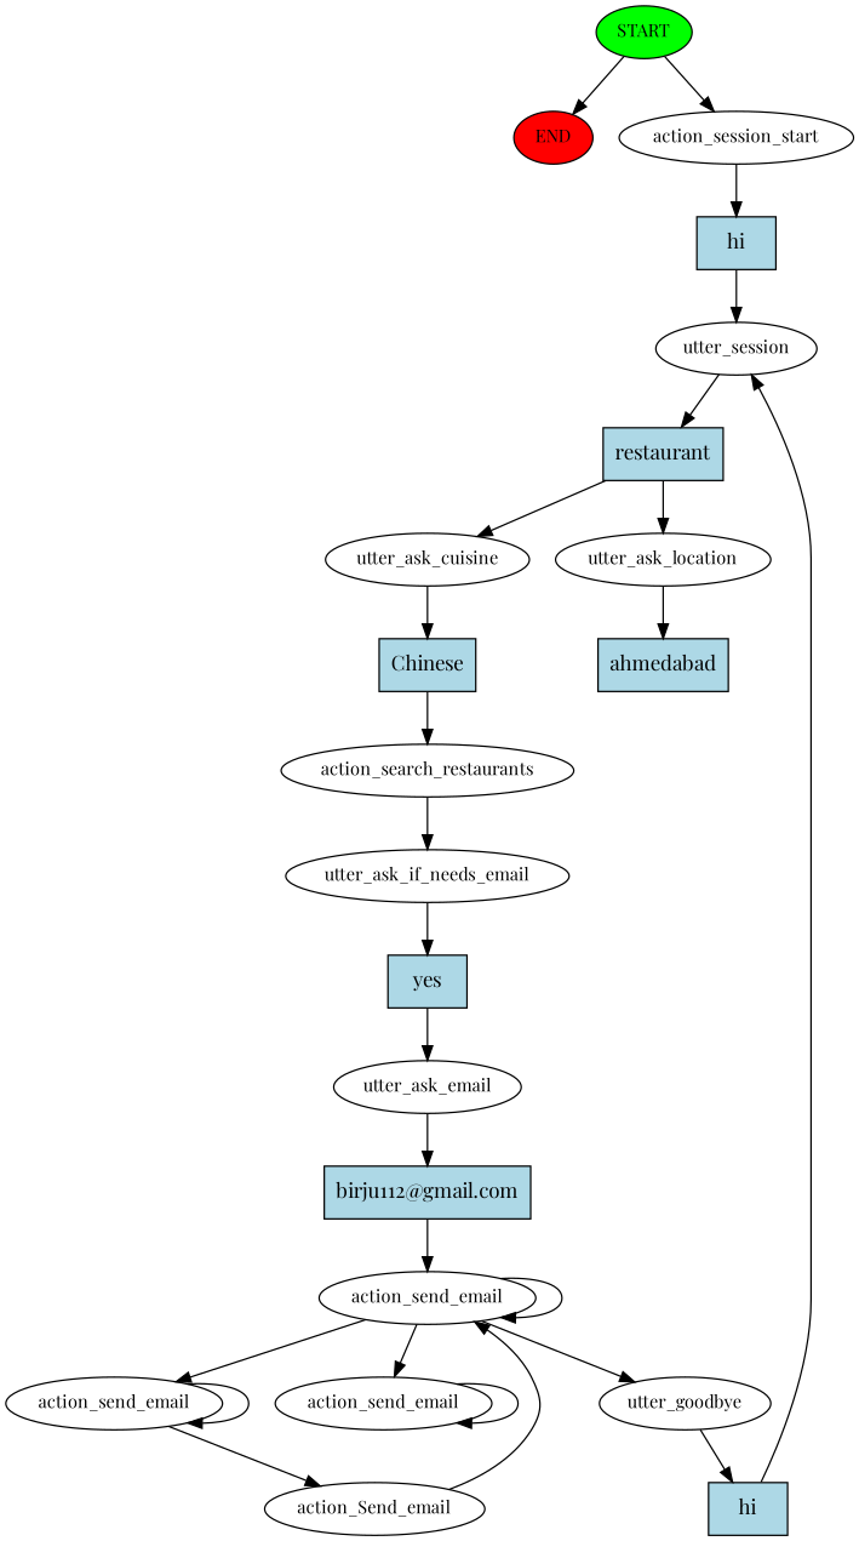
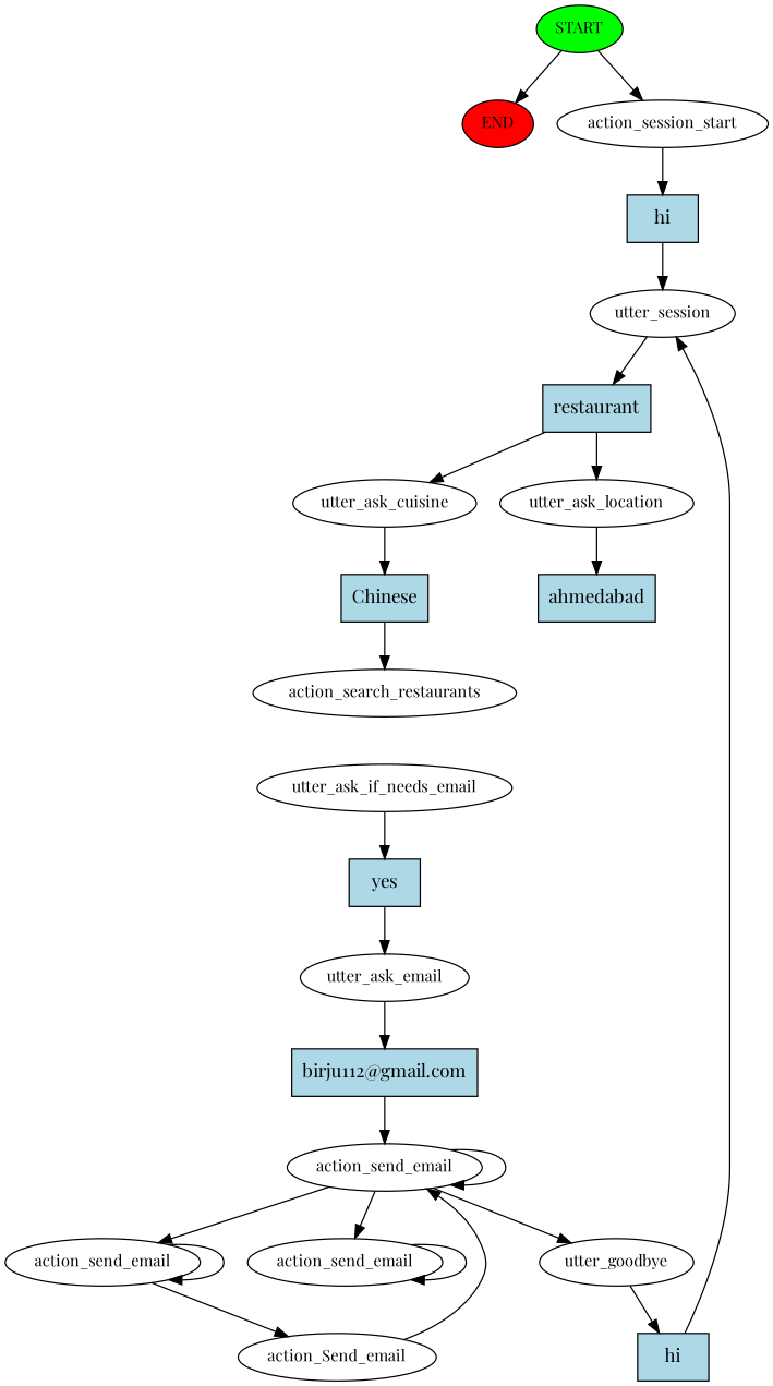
  digraph {
    fontname="Playfair Display"
    node [fontname="Playfair Display" fontsize=12]
    edge [fontname="Playfair Display"]
    n1 [fillcolor=green label=START style=filled]
    n2 [fillcolor=red label=END style=filled]
    n3 [label=action_session_start]
    n4 [fillcolor=lightblue label=hi shape=rect style=filled fontsize=""]
    n5 [label=utter_session]
    n6 [fillcolor=lightblue label=restaurant shape=rect style=filled fontsize=""]
    n7 [label=utter_ask_location]
    n8 [label=utter_ask_cuisine]
    n9 [fillcolor=lightblue label=ahmedabad shape=rect style=filled fontsize=""]
    n10 [fillcolor=lightblue label=Chinese shape=rect style=filled fontsize=""]
    n11 [label=action_search_restaurants]
    n12 [label=utter_ask_if_needs_email]
    n13 [fillcolor=lightblue label=yes shape=rect style=filled fontsize=""]
    n14 [label=utter_ask_email]
    n15 [fillcolor=lightblue label="birju112@gmail.com" shape=rect style=filled fontsize=""]
    n16 [label=action_send_email]
    n17 [label=utter_goodbye]
    n18 [label=action_send_email]
    n19 [label=action_send_email]
    n20 [fillcolor=lightblue label=hi shape=rect style=filled fontsize=""]
    n21 [label=action_Send_email]
    n1 -> n2
    n1 -> n3
    n3 -> n4
    n4 -> n5
    n5 -> n6
    n6 -> n7
    n6 -> n8
    n7 -> n9
    n8 -> n10
    n10 -> n11
-   n11 -> n12
    n12 -> n13
    n13 -> n14
    n14 -> n15
    n15 -> n16
    n16 -> n16
    n16 -> n17
    n16 -> n18
    n16 -> n19
    n17 -> n20
    n18 -> n18
    n18 -> n21
    n19 -> n19
    n20 -> n5
    n21 -> n16
  }
